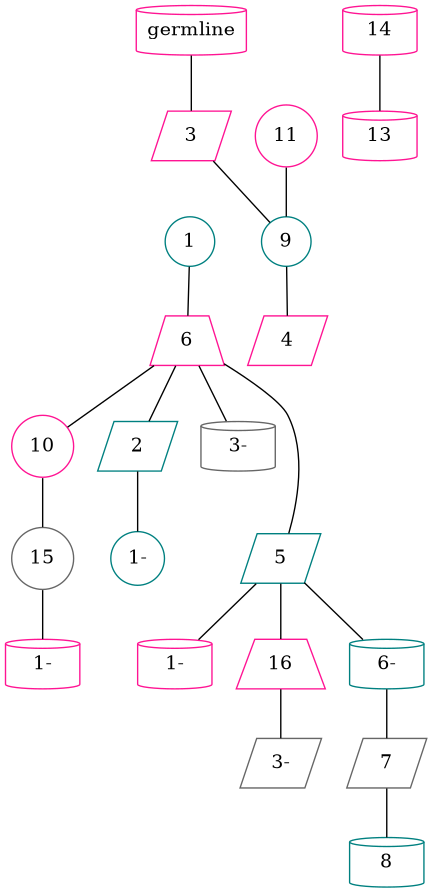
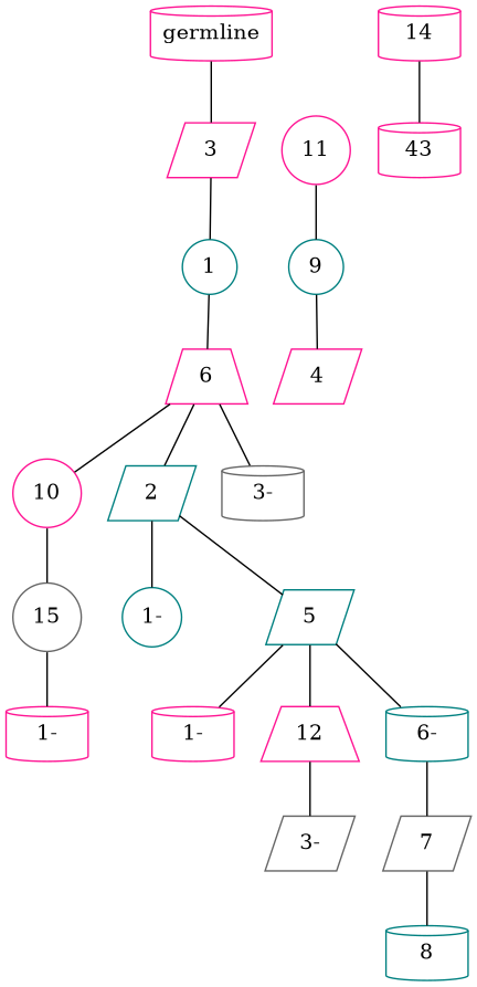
  graph {
    node [color=deeppink shape=cylinder]
    n1 [label=germline]
    n2 [label=3 shape=parallelogram]
    n3 [color=teal label=1 shape=circle]
    n4 [label=6 shape=trapezium]
    n5 [label=10 shape=circle]
    n6 [color=teal label=2 shape=parallelogram]
    n7 [color=gray40 label="3-"]
    n8 [color=gray40 label=15 shape=circle]
    n9 [color=teal label="1-" shape=circle]
    n10 [color=teal label=5 shape=parallelogram]
    n11 [label="1-"]
    n12 [label="1-"]
-   n13 [label=16 shape=trapezium]
+   n13 [label=12 shape=trapezium]
    n14 [color=teal label="6-"]
    n15 [color=gray40 label="3-" shape=parallelogram]
    n16 [color=gray40 label=7 shape=parallelogram]
    n17 [color=teal label=8]
    n18 [label=11 shape=circle]
    n19 [color=teal label=9 shape=circle]
    n20 [label=14]
-   n21 [label=13]
+   n21 [label=43]
    n22 [label=4 shape=parallelogram]
    n1 -- n2
-   n2 -- n19
+   n2 -- n3
    n3 -- n4
    n4 -- n5
    n4 -- n6
    n4 -- n7
    n5 -- n8
    n6 -- n9
-   n4 -- n10
+   n6 -- n10
    n8 -- n11
    n10 -- n12
    n10 -- n13
    n10 -- n14
    n13 -- n15
    n14 -- n16
    n16 -- n17
    n18 -- n19
    n19 -- n22
    n20 -- n21
  }
